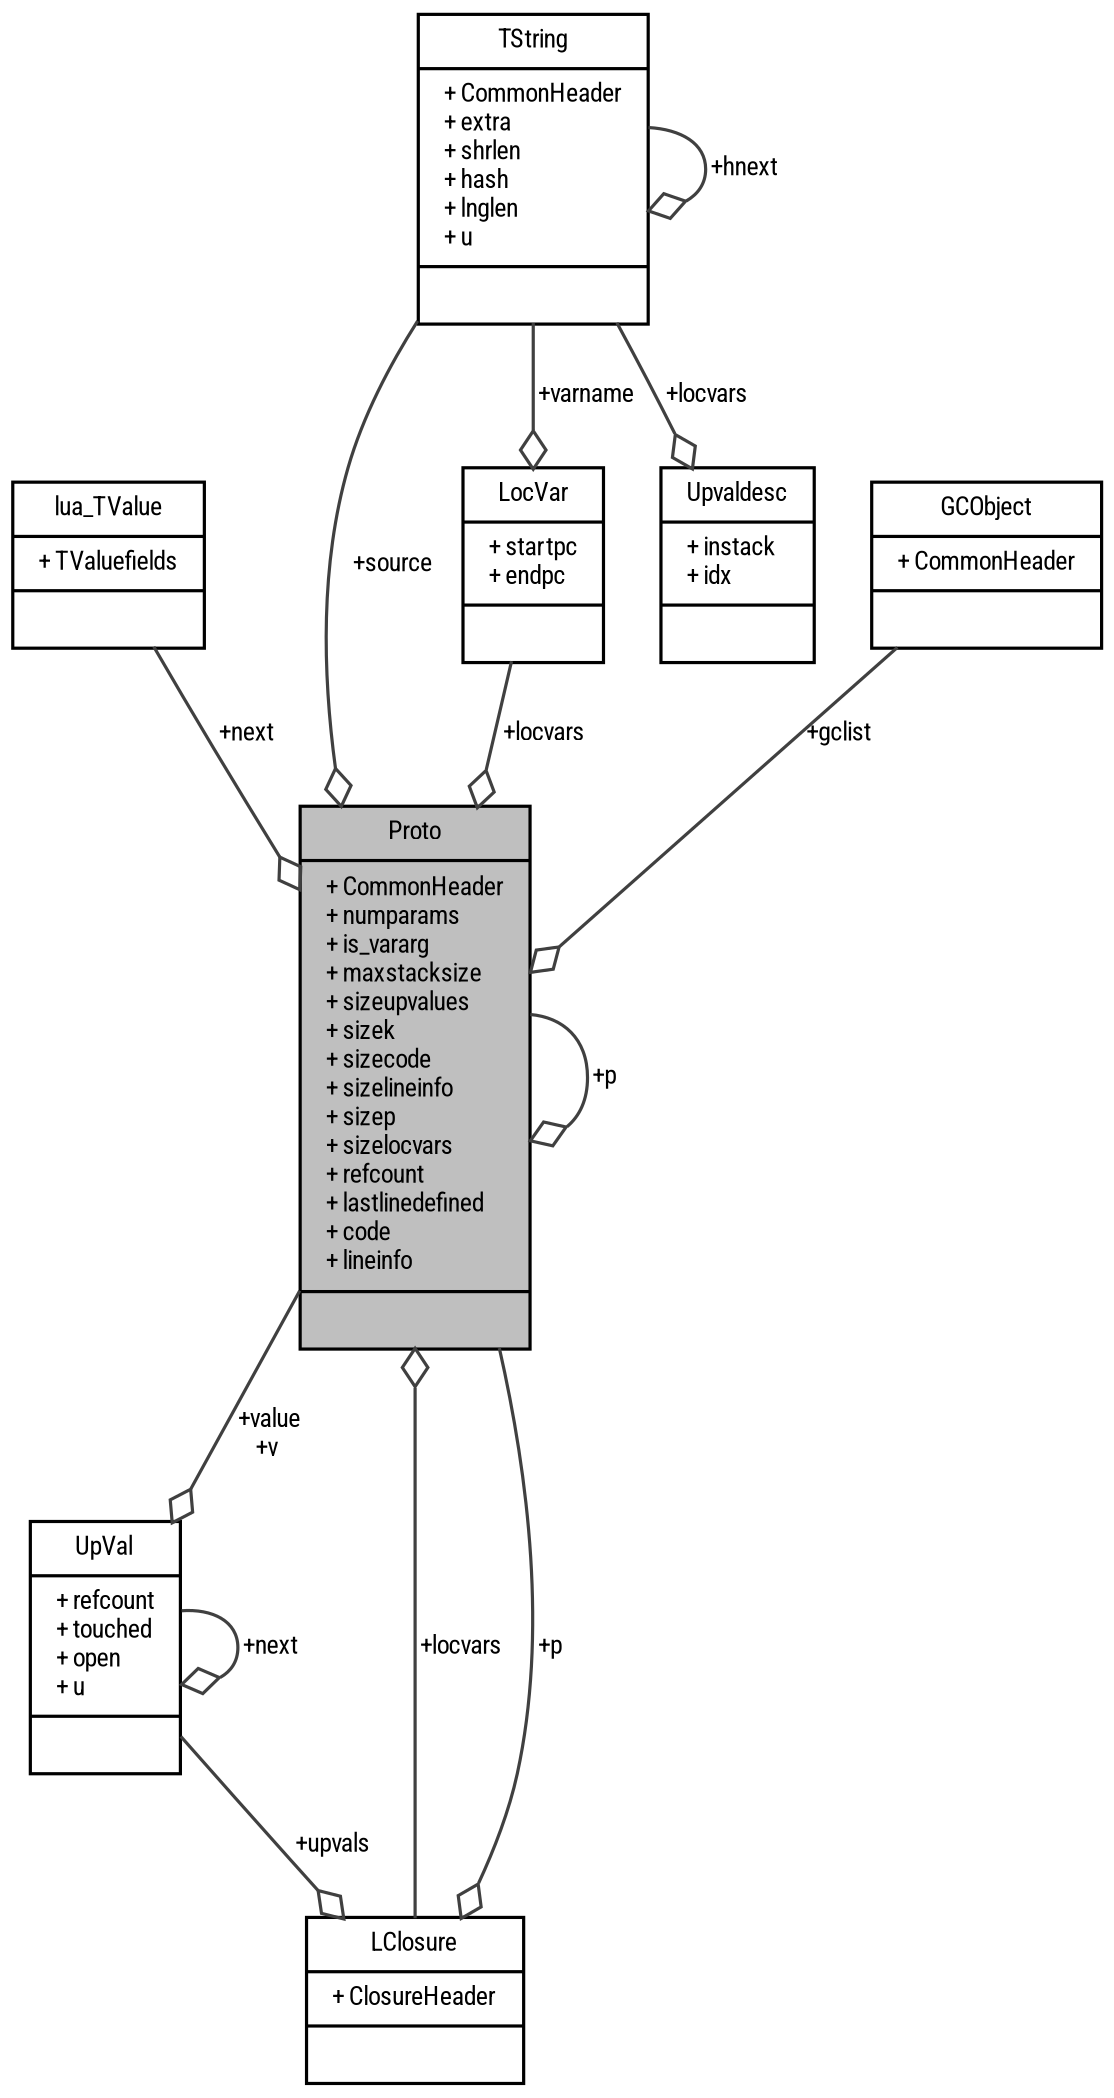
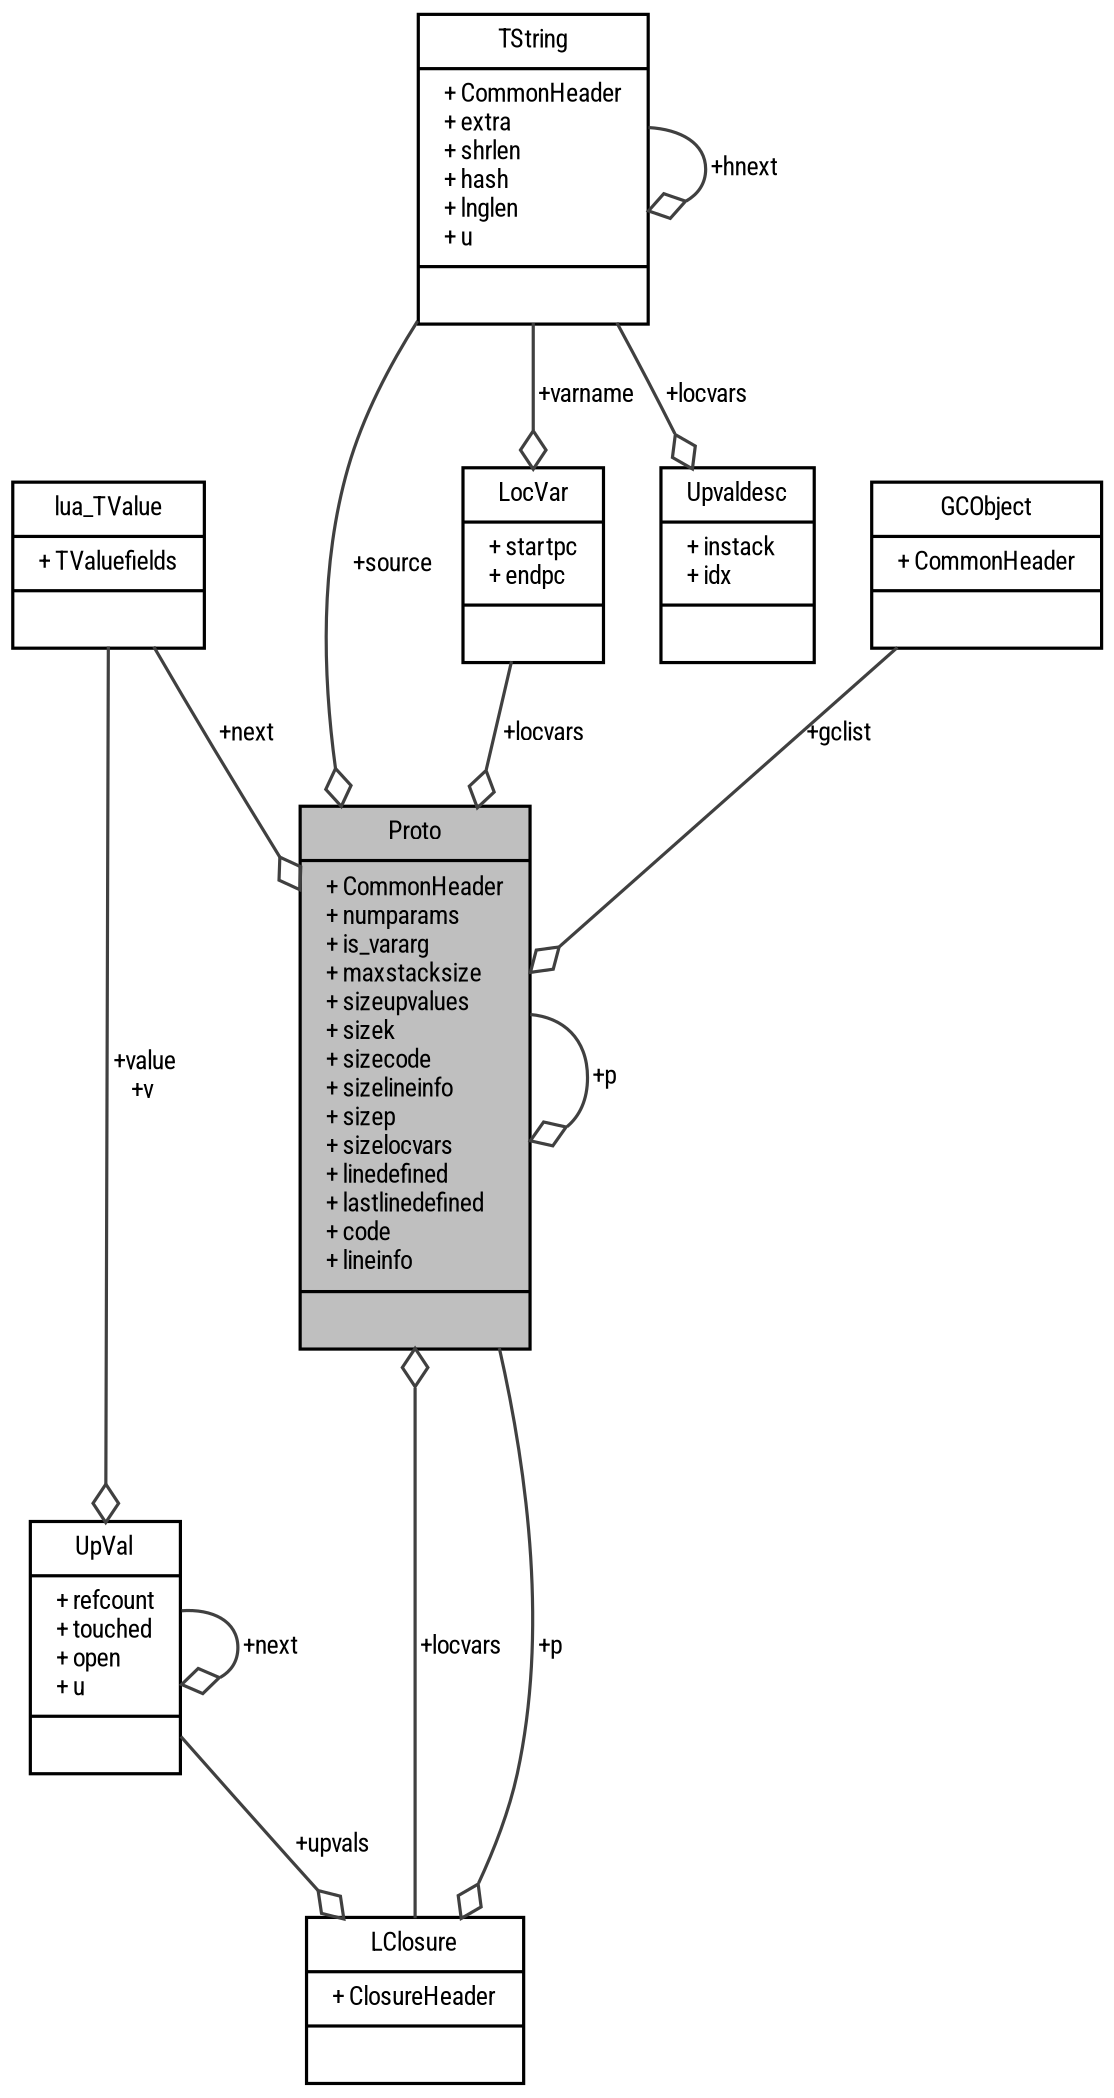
  digraph {
    fontname="Roboto Condensed"
    node [color=black fillcolor=white fontname="Roboto Condensed" fontsize=8 shape=record style=filled]
    edge [arrowhead=odiamond color=grey25 fontname="Roboto Condensed" fontsize=8 labelfontname=Sans labelfontsize=8 style=solid]
-   n1 [fillcolor=grey75 fontcolor=black height=0.2 label="{Proto\n|+ CommonHeader\l+ numparams\l+ is_vararg\l+ maxstacksize\l+ sizeupvalues\l+ sizek\l+ sizecode\l+ sizelineinfo\l+ sizep\l+ sizelocvars\l+ refcount\l+ lastlinedefined\l+ code\l+ lineinfo\l|}" width=0.4]
+   n1 [fillcolor=grey75 fontcolor=black height=0.2 label="{Proto\n|+ CommonHeader\l+ numparams\l+ is_vararg\l+ maxstacksize\l+ sizeupvalues\l+ sizek\l+ sizecode\l+ sizelineinfo\l+ sizep\l+ sizelocvars\l+ linedefined\l+ lastlinedefined\l+ code\l+ lineinfo\l|}" width=0.4]
    n2 [height=0.2 label="{LClosure\n|+ ClosureHeader\l|}" width=0.4]
    n3 [height=0.2 label="{lua_TValue\n|+ TValuefields\l|}" width=0.4]
    n4 [height=0.2 label="{UpVal\n|+ refcount\l+ touched\l+ open\l+ u\l|}" width=0.4]
    n5 [height=0.2 label="{LocVar\n|+ startpc\l+ endpc\l|}" width=0.4]
    n6 [height=0.2 label="{TString\n|+ CommonHeader\l+ extra\l+ shrlen\l+ hash\l+ lnglen\l+ u\l|}" width=0.4]
    n7 [height=0.2 label="{Upvaldesc\n|+ instack\l+ idx\l|}" width=0.4]
    n8 [height=0.2 label="{GCObject\n|+ CommonHeader\l|}" width=0.4]
    n1 -> n1 [label=" +p"]
    n1 -> n2 [label=" +p"]
    n2 -> n1 [label=" +locvars"]
    n3 -> n1 [label=" +next"]
-   n1 -> n4 [label=" +value\n+v"]
+   n3 -> n4 [label=" +value\n+v"]
    n4 -> n2 [label=" +upvals"]
    n4 -> n4 [label=" +next"]
    n5 -> n1 [label=" +locvars"]
    n6 -> n1 [label=" +source"]
    n6 -> n5 [label=" +varname"]
    n6 -> n6 [label=" +hnext"]
    n6 -> n7 [label=" +locvars"]
    n8 -> n1 [label=" +gclist"]
  }
